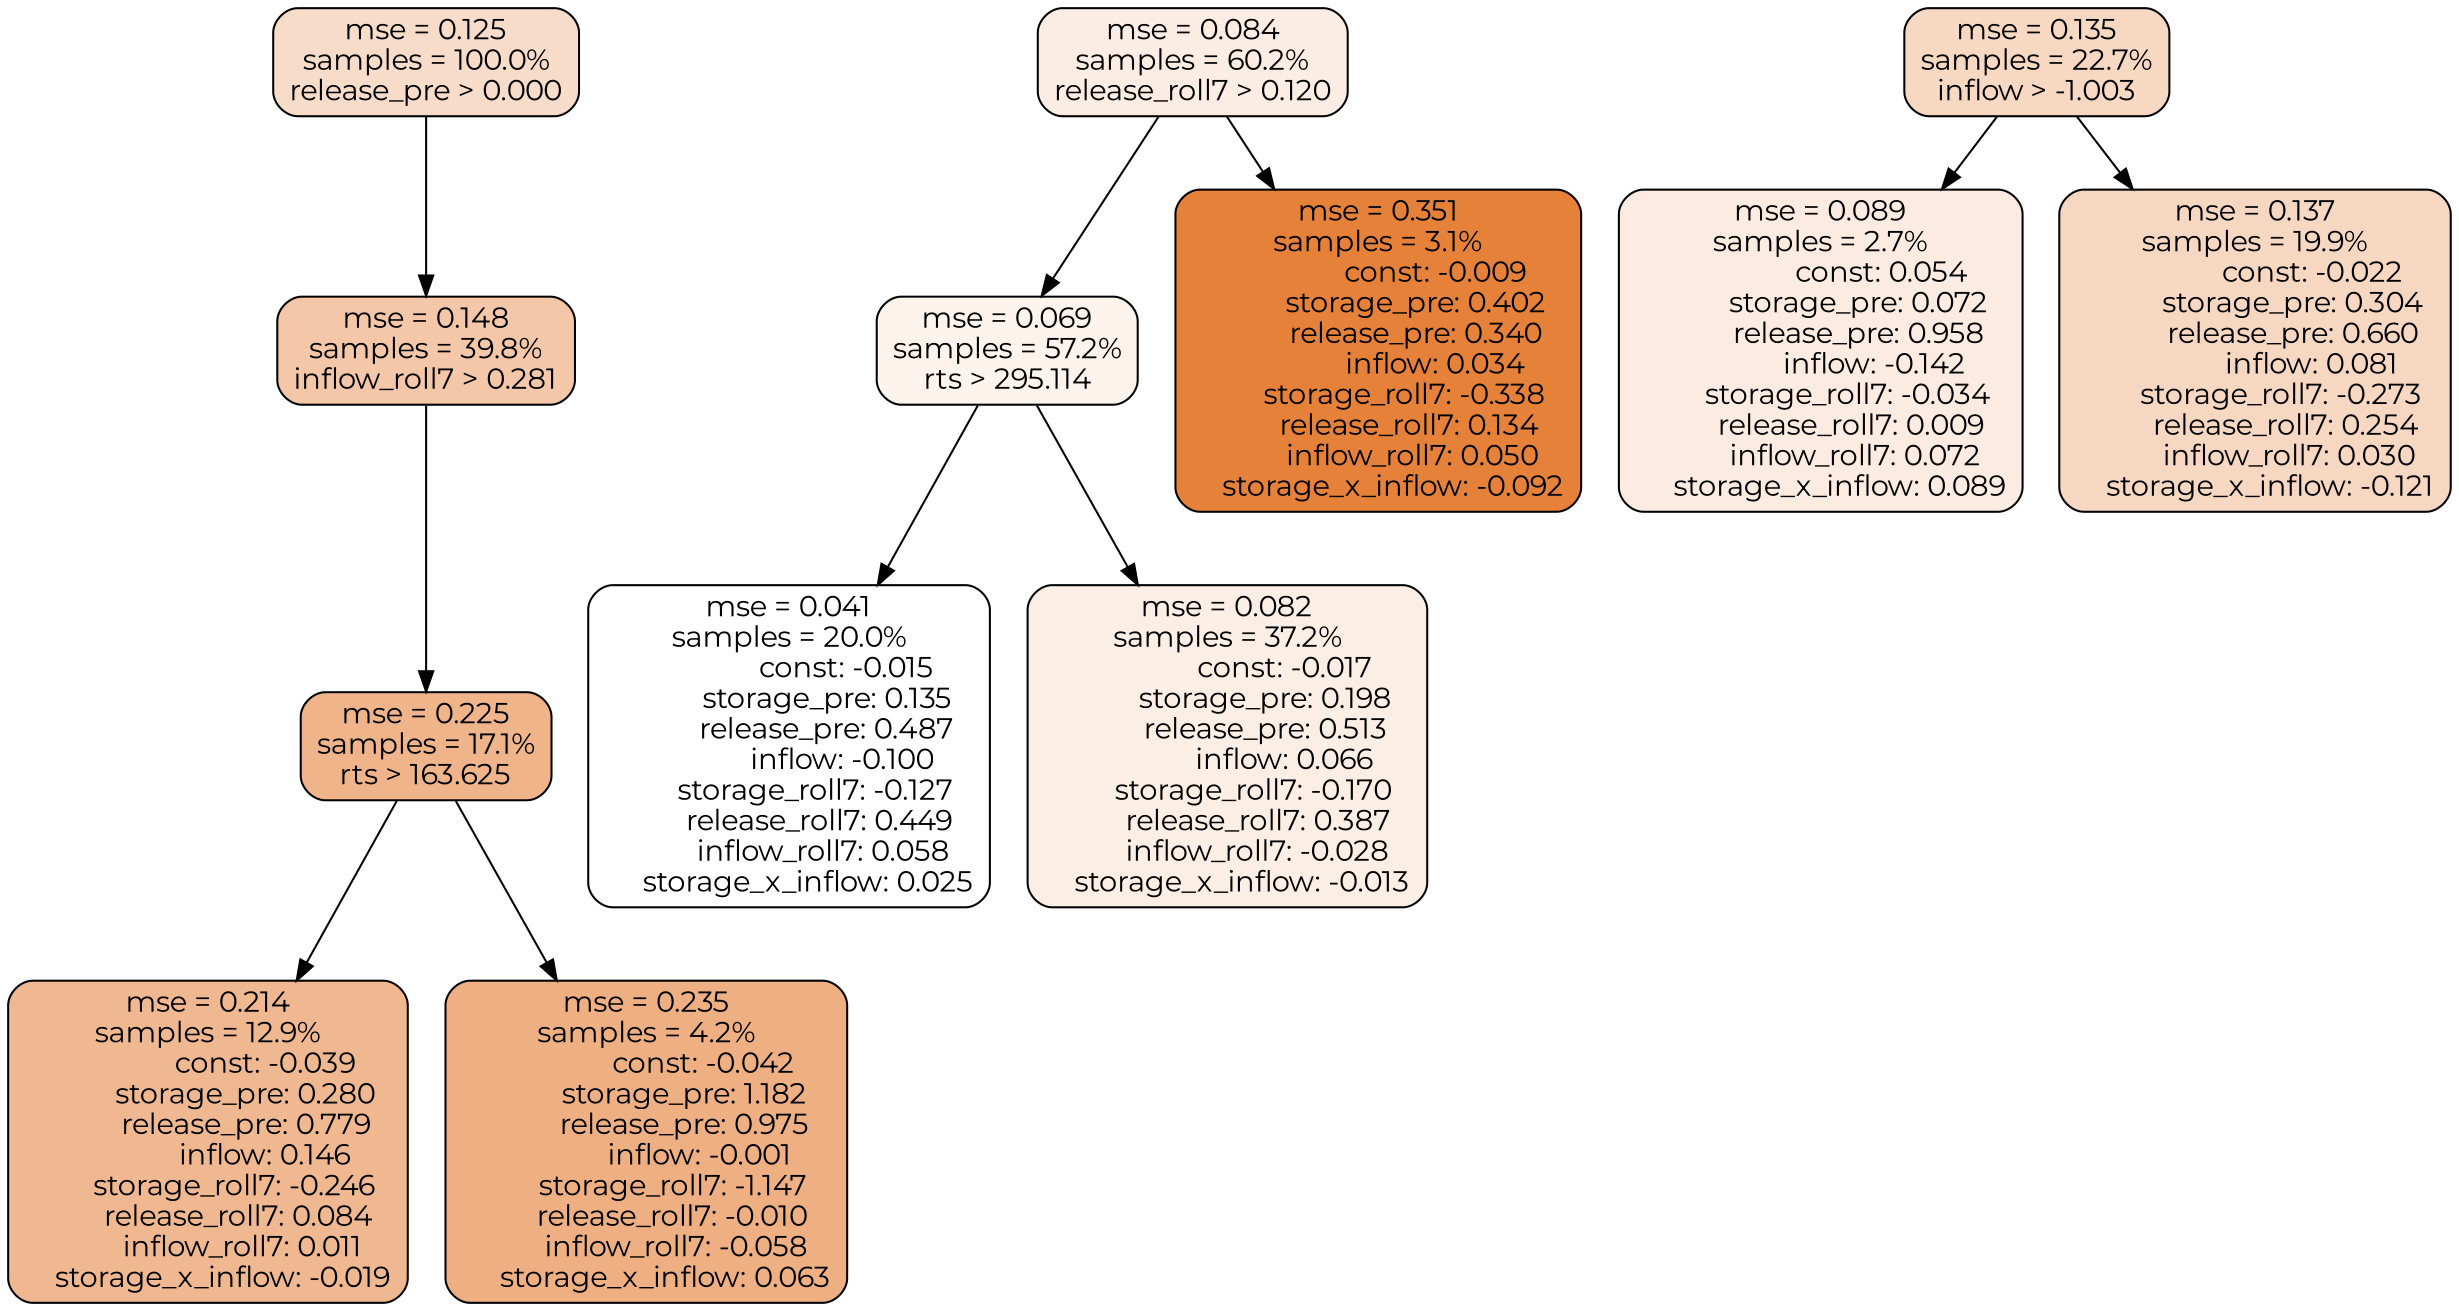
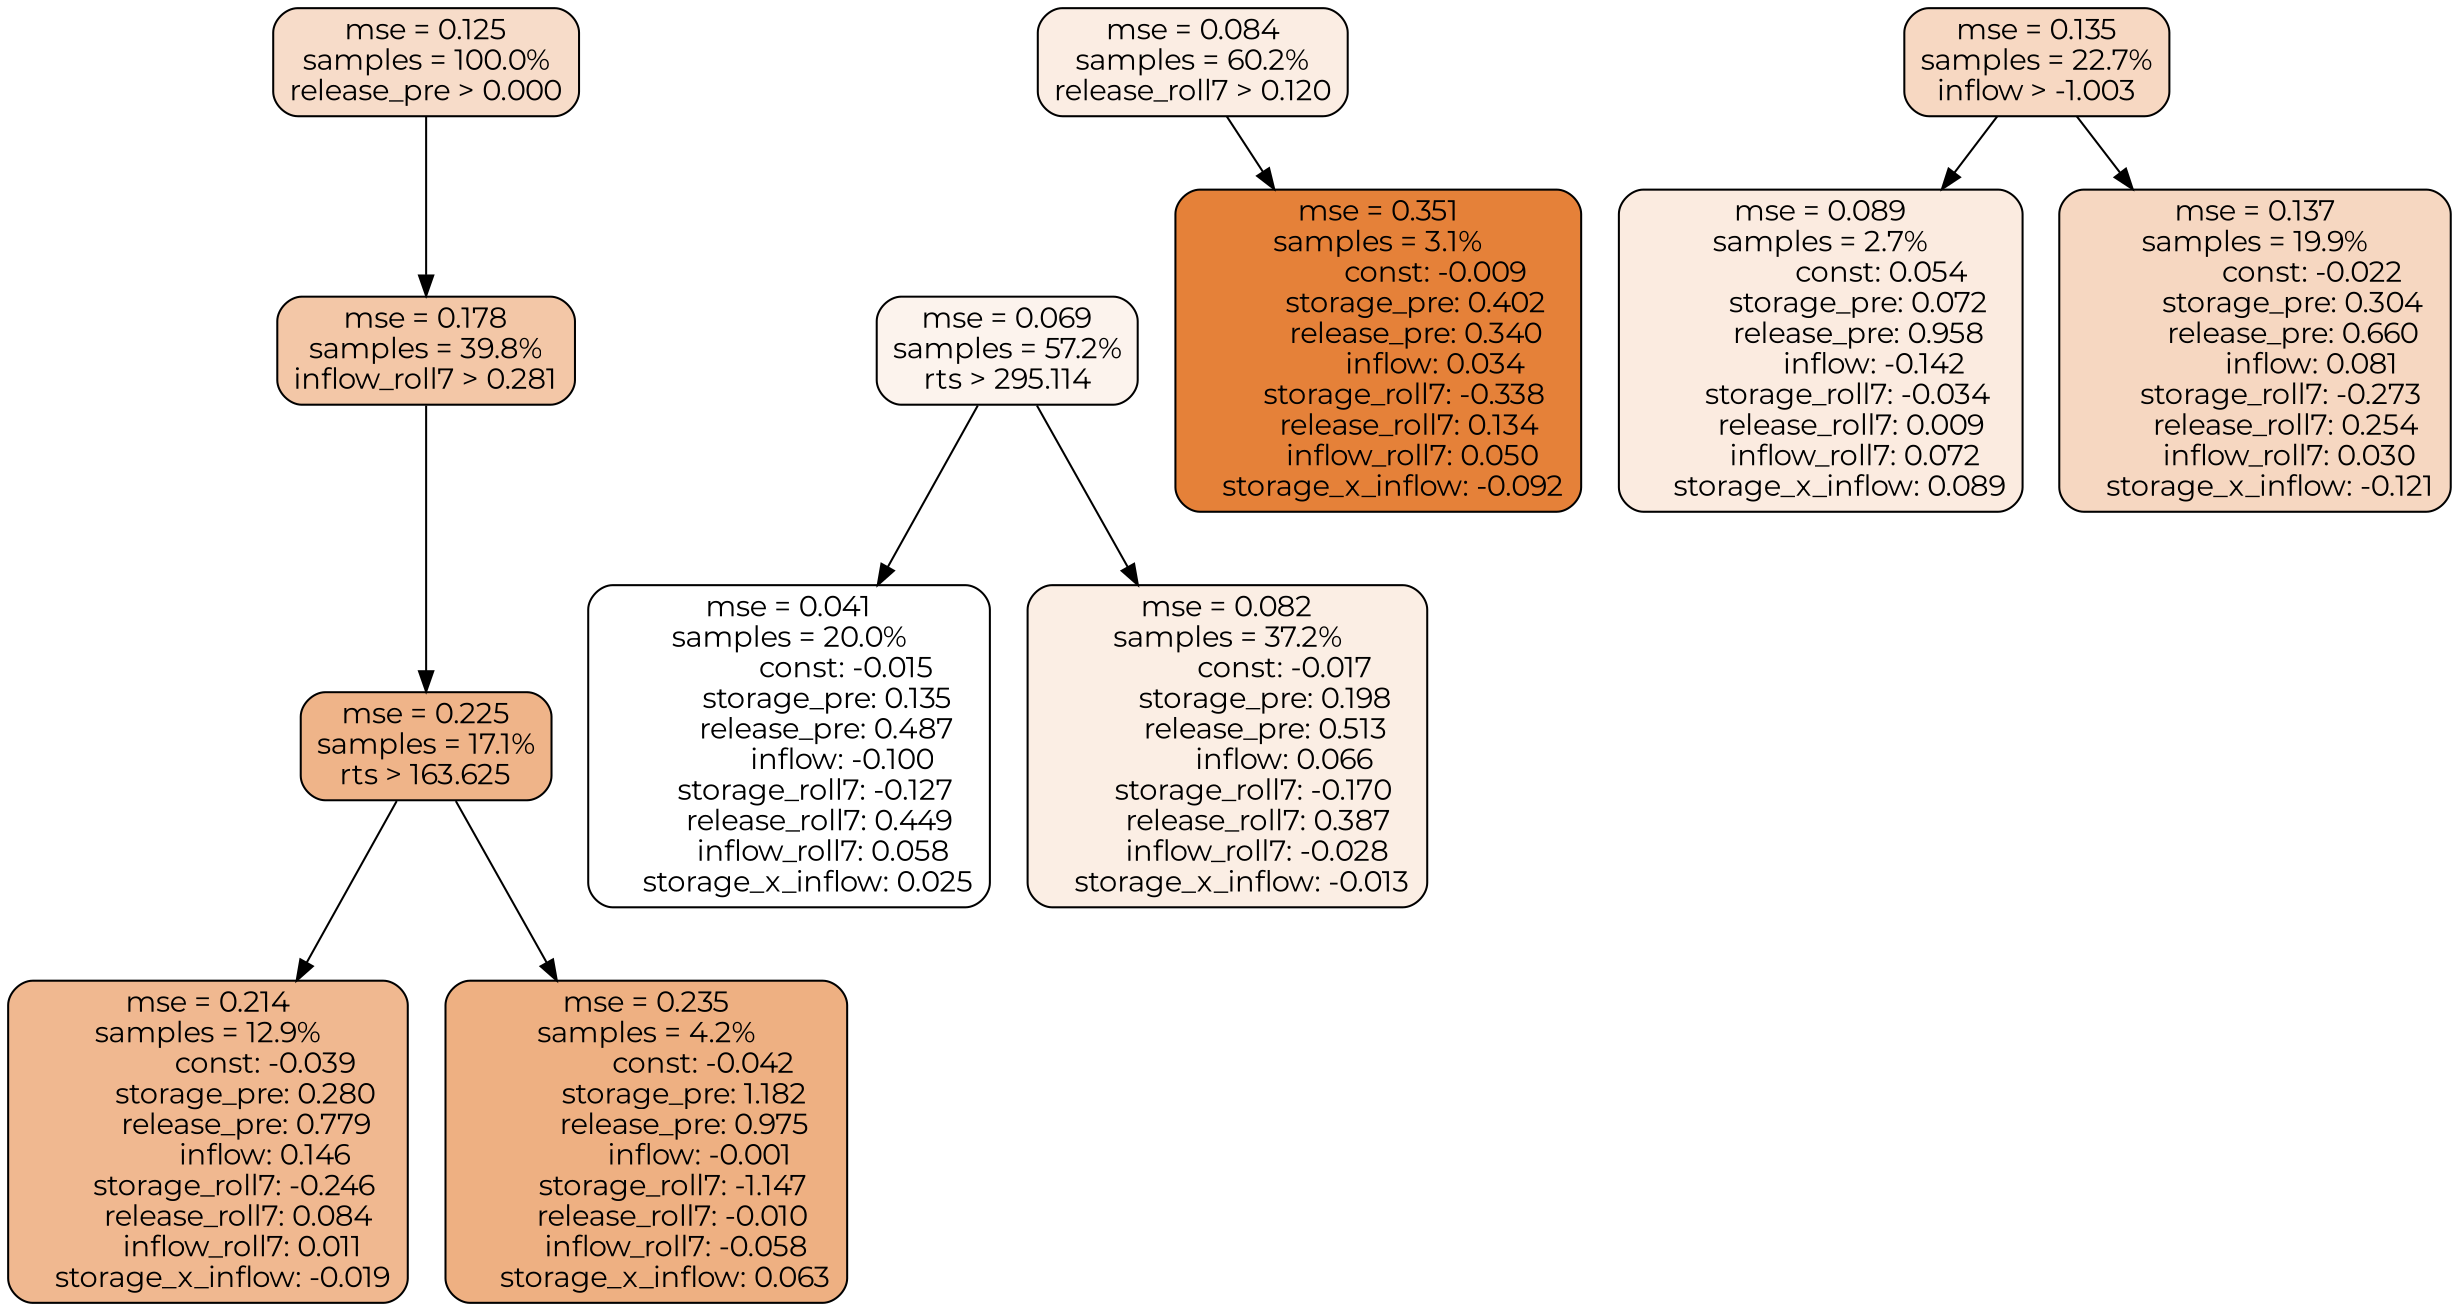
  digraph {
    fontname=Montserrat
    node [color=black fontname=Montserrat shape=rectangle style="filled, rounded"]
    edge [fontname=Montserrat]
    n1 [fillcolor="#f7dcc9" label="mse = 0.125\nsamples = 100.0%\nrelease_pre > 0.000"]
-   n2 [fillcolor="#f3c7a7" label="mse = 0.148\nsamples = 39.8%\ninflow_roll7 > 0.281"]
+   n2 [fillcolor="#f3c7a7" label="mse = 0.178\nsamples = 39.8%\ninflow_roll7 > 0.281"]
    n3 [fillcolor="#fbede3" label="mse = 0.084\nsamples = 60.2%\nrelease_roll7 > 0.120"]
    n4 [fillcolor="#fcf3ed" label="mse = 0.069\nsamples = 57.2%\nrts > 295.114"]
    n5 [fillcolor="#e58139" label="mse = 0.351\nsamples = 3.1%\n               const: -0.009\n          storage_pre: 0.402\n          release_pre: 0.340\n               inflow: 0.034\n       storage_roll7: -0.338\n        release_roll7: 0.134\n         inflow_roll7: 0.050\n    storage_x_inflow: -0.092"]
    n6 [fillcolor="#efb489" label="mse = 0.225\nsamples = 17.1%\nrts > 163.625"]
    n7 [fillcolor="#ffffff" label="mse = 0.041\nsamples = 20.0%\n               const: -0.015\n          storage_pre: 0.135\n          release_pre: 0.487\n              inflow: -0.100\n       storage_roll7: -0.127\n        release_roll7: 0.449\n         inflow_roll7: 0.058\n     storage_x_inflow: 0.025"]
    n8 [fillcolor="#fbeee4" label="mse = 0.082\nsamples = 37.2%\n               const: -0.017\n          storage_pre: 0.198\n          release_pre: 0.513\n               inflow: 0.066\n       storage_roll7: -0.170\n        release_roll7: 0.387\n        inflow_roll7: -0.028\n    storage_x_inflow: -0.013"]
    n9 [fillcolor="#f7d8c2" label="mse = 0.135\nsamples = 22.7%\ninflow > -1.003"]
    n10 [fillcolor="#fbebe0" label="mse = 0.089\nsamples = 2.7%\n                const: 0.054\n          storage_pre: 0.072\n          release_pre: 0.958\n              inflow: -0.142\n       storage_roll7: -0.034\n        release_roll7: 0.009\n         inflow_roll7: 0.072\n     storage_x_inflow: 0.089"]
    n11 [fillcolor="#f6d7c1" label="mse = 0.137\nsamples = 19.9%\n               const: -0.022\n          storage_pre: 0.304\n          release_pre: 0.660\n               inflow: 0.081\n       storage_roll7: -0.273\n        release_roll7: 0.254\n         inflow_roll7: 0.030\n    storage_x_inflow: -0.121"]
    n12 [fillcolor="#f0b890" label="mse = 0.214\nsamples = 12.9%\n               const: -0.039\n          storage_pre: 0.280\n          release_pre: 0.779\n               inflow: 0.146\n       storage_roll7: -0.246\n        release_roll7: 0.084\n         inflow_roll7: 0.011\n    storage_x_inflow: -0.019"]
    n13 [fillcolor="#eeb082" label="mse = 0.235\nsamples = 4.2%\n               const: -0.042\n          storage_pre: 1.182\n          release_pre: 0.975\n              inflow: -0.001\n       storage_roll7: -1.147\n       release_roll7: -0.010\n        inflow_roll7: -0.058\n     storage_x_inflow: 0.063"]
    n1 -> n2
    n2 -> n6
-   n3 -> n4
    n3 -> n5
    n4 -> n7
    n4 -> n8
    n6 -> n12
    n6 -> n13
    n9 -> n10
    n9 -> n11
  }
